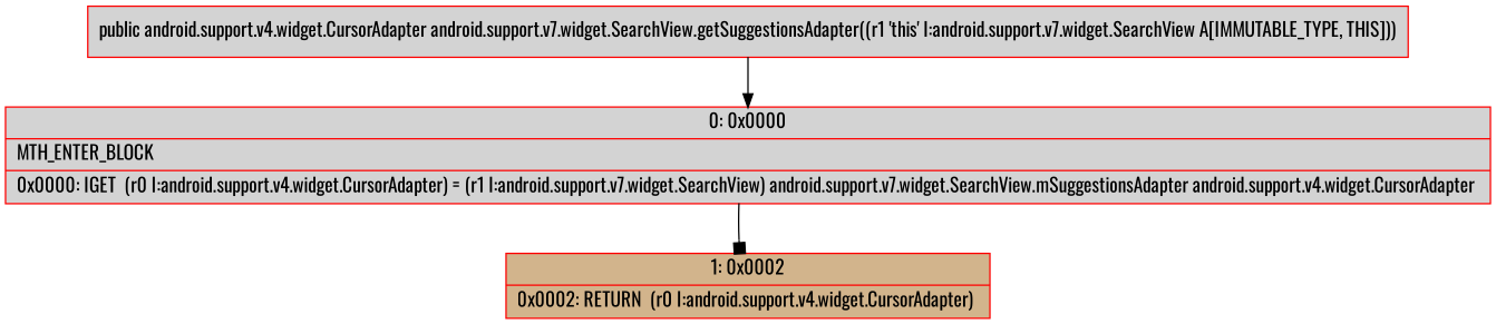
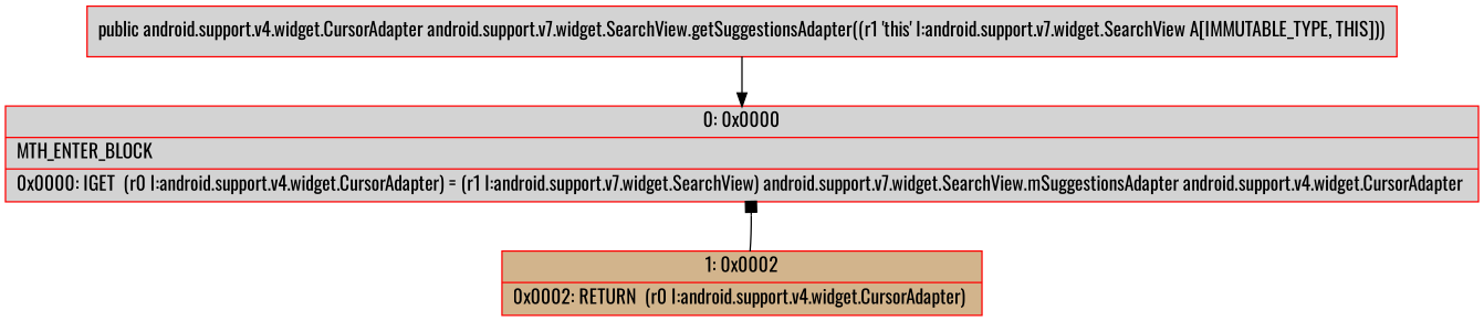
  digraph {
    fontname=Oswald
    node [shape=record style=filled fillcolor=lightgrey color=red fontname=Oswald]
    edge [fontname=Oswald]
    n1 [label="{0\:\ 0x0000|MTH_ENTER_BLOCK\l|0x0000: IGET  (r0 I:android.support.v4.widget.CursorAdapter) = (r1 I:android.support.v7.widget.SearchView) android.support.v7.widget.SearchView.mSuggestionsAdapter android.support.v4.widget.CursorAdapter \l}"]
    n2 [label="{1\:\ 0x0002|0x0002: RETURN  (r0 I:android.support.v4.widget.CursorAdapter) \l}" fillcolor=tan]
    n3 [label="{public android.support.v4.widget.CursorAdapter android.support.v7.widget.SearchView.getSuggestionsAdapter((r1 'this' I:android.support.v7.widget.SearchView A[IMMUTABLE_TYPE, THIS])) }"]
-   n1 -> n2 [arrowhead=box]
+   n2 -> n1 [arrowhead=box]
    n3 -> n1 [arrowhead=normal]
  }
